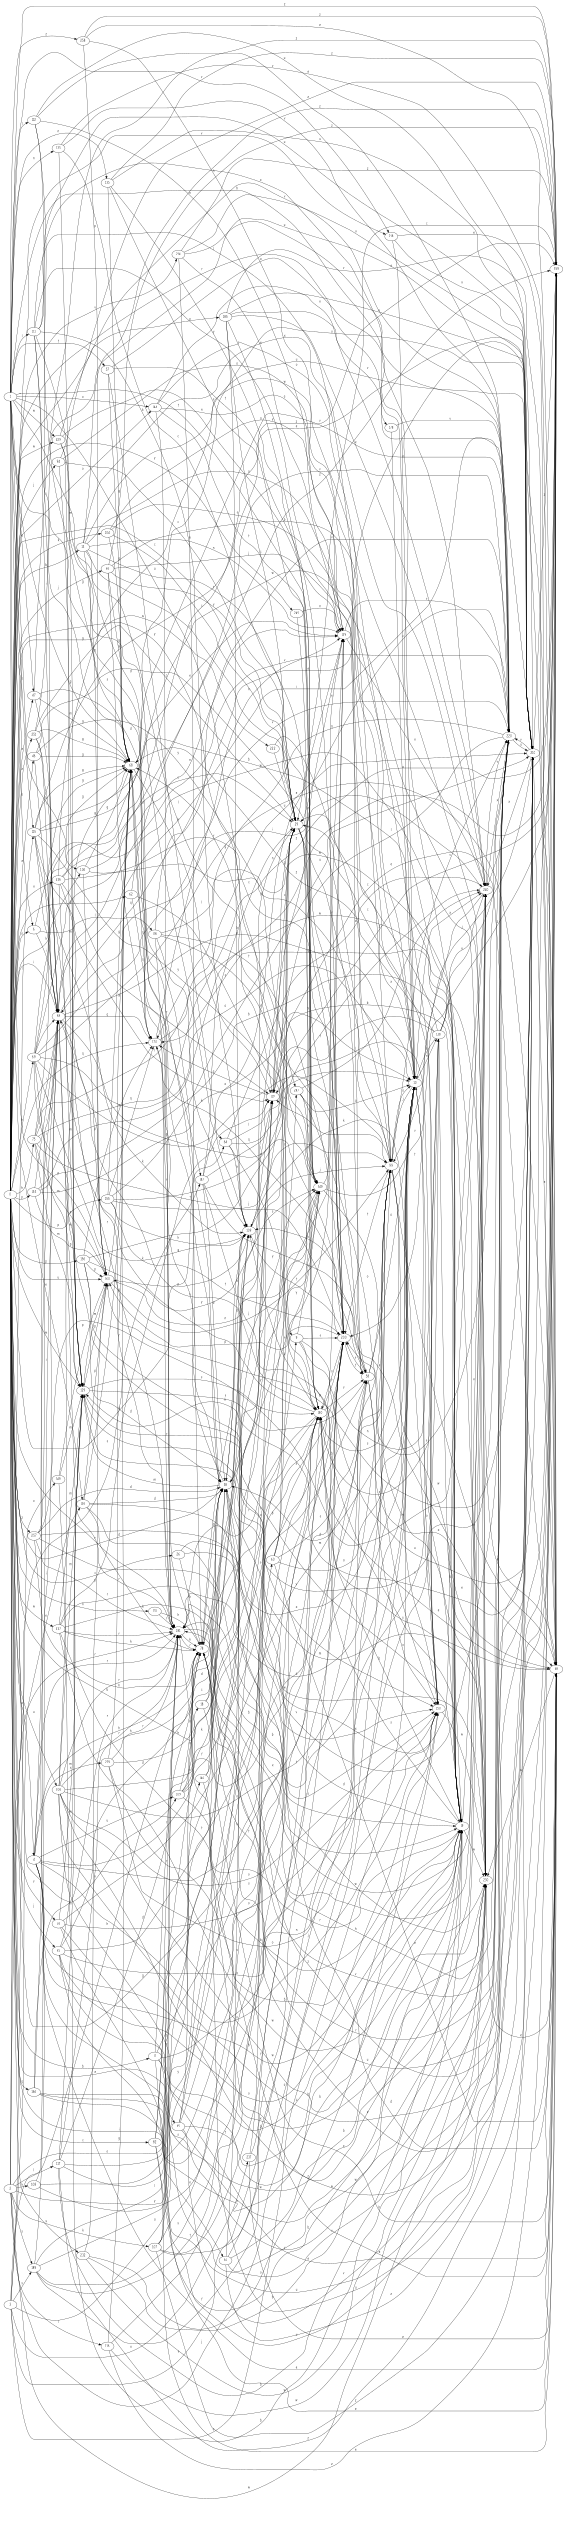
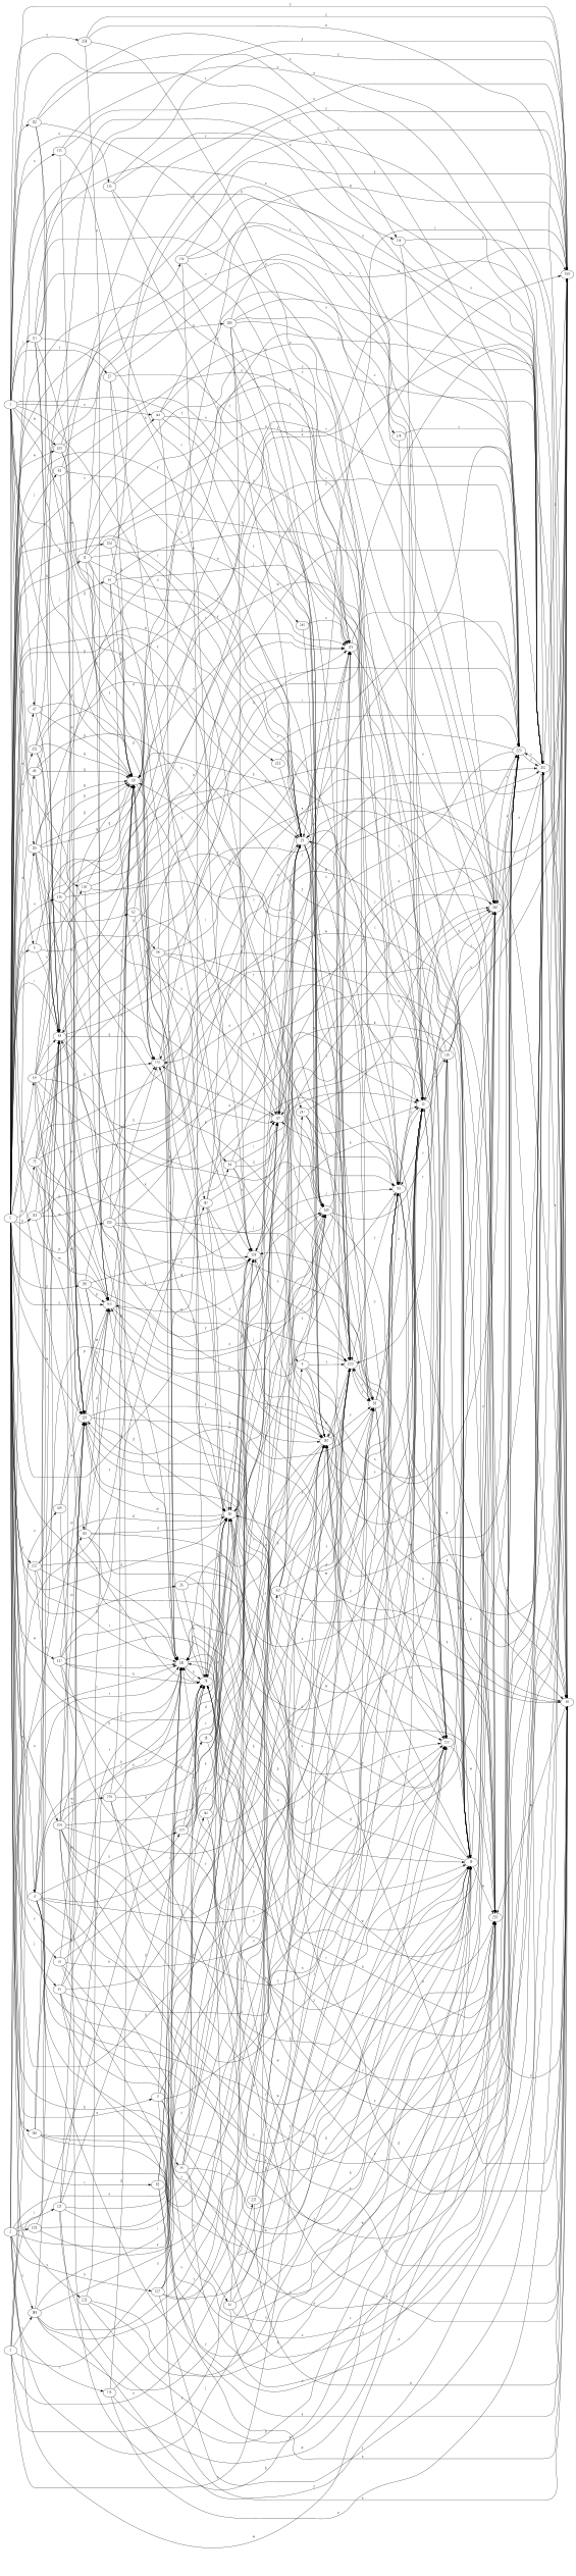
  strict digraph {
    fontname="Comic Neue"
    rankdir=LR
    node [fontname="Comic Neue"]
    edge [fontname="Comic Neue"]
    0
    4
    6
    11
    13
    18
    n7 [label=82]
    26
    29
    38
    45
    46
    47
    56
    n15 [label=60]
    62
    64
    69
    75
    86
    88
    94
    95
    96
    104
    106
    129
-   131
    144
    153
    155
    156
    160
    166
    170
    178
    181
    185
    206
    209
    214
    218
    222
    227
    229
    232
    236
    245
    247
    251
    257
    19
    99
    230
    78
    48
    58
    150
    239
    240
    118
    200
    138
    220
    259
    10
    119
    139
    249
    109
    190
    68
    210
    1
    9
    57
    111
    112
    115
    133
    135
    136
    187
    258
    2
    107
    108
    116
    117
    146
    189
    3
    149
    237
    0 -> 4 [label=a]
    0 -> 6 [label=a]
    0 -> 11 [label=b]
    0 -> 13 [label=b]
    0 -> 18 [label=b]
    0 -> n7 [label=c]
    0 -> 26 [label=c]
    0 -> 29 [label=c]
    0 -> 38 [label=d]
    0 -> 45 [label=e]
    0 -> 46 [label=e]
    0 -> 47 [label=e]
    0 -> 56 [label=f]
    0 -> n15 [label=g]
    0 -> 62 [label=g]
    0 -> 64 [label=g]
    0 -> 69 [label=h]
    0 -> 75 [label=h]
    0 -> 86 [label=i]
    0 -> 88 [label=i]
    0 -> 94 [label=j]
    0 -> 95 [label=j]
    0 -> 96 [label=j]
    0 -> 104 [label=k]
    0 -> 106 [label=k]
    0 -> 129 [label=m]
-   0 -> 131 [label=n]
    0 -> 144 [label=o]
    0 -> 153 [label=p]
    0 -> 155 [label=p]
    0 -> 156 [label=p]
    0 -> 160 [label=u]
    0 -> 166 [label=q]
    0 -> 170 [label=q]
    0 -> 178 [label=r]
    0 -> 181 [label=r]
    0 -> 185 [label=s]
    0 -> 206 [label=u]
    0 -> 209 [label=u]
    0 -> 214 [label=v]
    0 -> 218 [label=v]
    0 -> 222 [label=w]
    0 -> 227 [label=w]
    0 -> 229 [label=w]
    0 -> 232 [label=x]
    0 -> 236 [label=x]
    0 -> 245 [label=y]
    0 -> 247 [label=y]
    0 -> 251 [label=z]
    0 -> 257 [label=z]
    4 -> 88 [label=i]
    4 -> 181 [label=r]
    4 -> 209 [label=u]
    4 -> 19 [label=b]
    4 -> 99 [label=j]
    4 -> 230 [label=w]
    4 -> 78 [label=h]
    4 -> 48 [label=e]
    4 -> 58 [label=f]
    4 -> 150 [label=o]
    4 -> 239 [label=x]
    4 -> 240 [label=x]
    6 -> 88 [label=i]
    6 -> 230 [label=w]
    6 -> 118 [label=l]
    11 -> 181 [label=r]
    11 -> 19 [label=b]
    11 -> 48 [label=e]
    11 -> 200 [label=t]
    11 -> 138 [label=n]
    11 -> 220 [label=v]
    13 -> 29 [label=c]
    13 -> 160 [label=p]
    13 -> 230 [label=w]
    13 -> 240 [label=x]
    13 -> 200 [label=t]
    13 -> 259 [label=z]
    13 -> 10 [label=a]
    13 -> 119 [label=l]
    13 -> 139 [label=n]
    18 -> 38 [label=d]
    18 -> 48 [label=e]
    18 -> 249 [label=y]
    n7 -> 181 [label=r]
    n7 -> 19 [label=b]
    n7 -> 48 [label=e]
    n7 -> 109 [label=k]
    26 -> 78 [label=h]
    26 -> 150 [label=o]
    26 -> 10 [label=a]
    29 -> 38 [label=d]
    29 -> 58 [label=f]
    29 -> 200 [label=t]
    29 -> 220 [label=v]
    29 -> 249 [label=y]
    29 -> 190 [label=s]
    38 -> 129 [label=m]
    38 -> 230 [label=w]
    38 -> 240 [label=x]
    38 -> 139 [label=n]
    38 -> 249 [label=y]
    38 -> 109 [label=k]
    38 -> 68 [label=g]
    45 -> 29 [label=c]
    45 -> 19 [label=b]
    45 -> 230 [label=w]
    45 -> 78 [label=h]
    45 -> 220 [label=v]
    45 -> 190 [label=s]
    46 -> 88 [label=i]
    46 -> 99 [label=j]
    46 -> 249 [label=y]
    46 -> 68 [label=g]
    47 -> 38 [label=d]
    47 -> 88 [label=i]
    47 -> 259 [label=z]
    47 -> 68 [label=g]
    56 -> 129 [label=m]
    56 -> 99 [label=j]
    56 -> 150 [label=o]
    56 -> 220 [label=v]
    56 -> 210 [label=u]
    n15 -> 29 [label=c]
    n15 -> 48 [label=e]
    n15 -> 58 [label=f]
    n15 -> 10 [label=a]
    n15 -> 249 [label=y]
    n15 -> 190 [label=s]
    62 -> 170 [label=q]
    62 -> 220 [label=v]
    62 -> 190 [label=s]
    64 -> 48 [label=e]
    64 -> 240 [label=x]
    64 -> 119 [label=l]
    64 -> 109 [label=k]
    64 -> 190 [label=s]
    69 -> 38 [label=d]
    69 -> 88 [label=i]
    69 -> 129 [label=m]
    69 -> 99 [label=j]
    69 -> 48 [label=e]
    69 -> 220 [label=v]
    69 -> 259 [label=z]
    69 -> 10 [label=a]
    69 -> 139 [label=n]
    69 -> 109 [label=k]
    69 -> 68 [label=g]
    75 -> 88 [label=i]
    75 -> 129 [label=m]
    75 -> 160 [label=p]
    75 -> 200 [label=t]
    75 -> 259 [label=z]
    75 -> 68 [label=g]
    75 -> 210 [label=u]
    86 -> 19 [label=b]
    86 -> 99 [label=j]
    86 -> 230 [label=w]
    86 -> 259 [label=z]
    86 -> 109 [label=k]
    88 -> 129 [label=m]
    88 -> 170 [label=q]
    88 -> 181 [label=r]
    88 -> 48 [label=e]
    88 -> 58 [label=f]
    88 -> 220 [label=v]
    88 -> 10 [label=a]
    88 -> 190 [label=s]
    94 -> 29 [label=c]
    94 -> 129 [label=m]
    94 -> 259 [label=z]
    94 -> 10 [label=a]
    95 -> 38 [label=d]
    95 -> 129 [label=m]
    95 -> 19 [label=b]
    95 -> 150 [label=o]
    95 -> 200 [label=t]
    95 -> 10 [label=a]
    95 -> 210 [label=u]
    96 -> 170 [label=q]
    96 -> 19 [label=b]
    96 -> 99 [label=j]
    96 -> 259 [label=z]
    96 -> 249 [label=y]
    96 -> 68 [label=g]
    104 -> 29 [label=c]
    104 -> 58 [label=f]
    104 -> 10 [label=a]
    104 -> 68 [label=g]
    106 -> 160 [label=p]
    106 -> 99 [label=j]
    106 -> 259 [label=z]
    106 -> 68 [label=g]
    129 -> 160 [label=p]
    129 -> 230 [label=w]
    129 -> 58 [label=f]
    129 -> 220 [label=v]
    129 -> 190 [label=s]
-   131 -> 181 [label=r]
-   131 -> 78 [label=h]
    144 -> 181 [label=r]
    144 -> 150 [label=o]
    144 -> 240 [label=x]
    144 -> 200 [label=t]
    144 -> 10 [label=a]
    153 -> 88 [label=i]
    153 -> 160 [label=p]
    153 -> 19 [label=b]
    153 -> 259 [label=z]
    153 -> 10 [label=a]
    155 -> 170 [label=q]
    155 -> 99 [label=j]
    155 -> 200 [label=t]
    155 -> 10 [label=a]
    155 -> 109 [label=k]
    155 -> 68 [label=g]
    155 -> 210 [label=u]
    156 -> 160 [label=p]
    156 -> 170 [label=q]
    156 -> 19 [label=b]
    156 -> 150 [label=o]
    156 -> 240 [label=x]
    156 -> 249 [label=y]
    160 -> 129 [label=m]
    160 -> 99 [label=j]
    160 -> 139 [label=n]
    160 -> 68 [label=g]
    166 -> 88 [label=i]
    166 -> 181 [label=r]
    166 -> 99 [label=j]
    166 -> 150 [label=o]
    166 -> 190 [label=s]
    170 -> 181 [label=r]
    170 -> 230 [label=w]
    170 -> 139 [label=n]
    178 -> 220 [label=v]
    178 -> 10 [label=a]
    181 -> 78 [label=h]
    181 -> 259 [label=z]
    181 -> 10 [label=a]
    185 -> 29 [label=c]
    185 -> 48 [label=e]
    185 -> 240 [label=x]
    185 -> 220 [label=v]
    185 -> 249 [label=y]
    185 -> 109 [label=k]
    185 -> 210 [label=u]
    206 -> 129 [label=m]
    206 -> 181 [label=r]
    206 -> 230 [label=w]
    206 -> 78 [label=h]
    206 -> 48 [label=e]
    206 -> 150 [label=o]
    206 -> 259 [label=z]
    206 -> 10 [label=a]
    206 -> 190 [label=s]
    206 -> 68 [label=g]
    206 -> 210 [label=u]
    209 -> 29 [label=c]
    209 -> 38 [label=d]
    209 -> 99 [label=j]
    209 -> 78 [label=h]
    209 -> 200 [label=t]
    209 -> 210 [label=u]
    214 -> 78 [label=h]
    214 -> 220 [label=v]
    214 -> 259 [label=z]
    214 -> 139 [label=n]
    214 -> 210 [label=u]
    218 -> 48 [label=e]
    218 -> 10 [label=a]
    218 -> 210 [label=u]
    222 -> 29 [label=c]
    222 -> 99 [label=j]
    227 -> 129 [label=m]
    227 -> 181 [label=r]
    227 -> 19 [label=b]
    227 -> 230 [label=w]
    227 -> 78 [label=h]
    227 -> 240 [label=x]
    227 -> 259 [label=z]
    227 -> 119 [label=l]
    229 -> 38 [label=d]
    229 -> 129 [label=m]
    229 -> 220 [label=v]
    229 -> 139 [label=n]
    232 -> 160 [label=p]
    232 -> 19 [label=b]
    232 -> 230 [label=w]
    232 -> 150 [label=o]
    236 -> 29 [label=c]
    236 -> 129 [label=m]
    236 -> 181 [label=r]
    236 -> 230 [label=w]
    236 -> 58 [label=f]
    236 -> 119 [label=l]
    236 -> 210 [label=u]
    245 -> 139 [label=n]
    245 -> 190 [label=s]
    247 -> 150 [label=o]
    247 -> 240 [label=x]
    247 -> 10 [label=a]
    247 -> 249 [label=y]
    251 -> 29 [label=c]
    251 -> 88 [label=i]
    251 -> 181 [label=r]
    251 -> 68 [label=g]
    251 -> 210 [label=u]
    257 -> 38 [label=d]
    257 -> 88 [label=i]
    257 -> 181 [label=r]
    257 -> 19 [label=b]
    257 -> 78 [label=h]
    257 -> 150 [label=o]
    257 -> 240 [label=x]
    19 -> 38 [label=d]
    19 -> 170 [label=q]
    19 -> 181 [label=r]
    19 -> 230 [label=w]
    19 -> 240 [label=x]
    19 -> 10 [label=a]
    19 -> 190 [label=s]
    99 -> 230 [label=w]
    99 -> 48 [label=e]
    99 -> 150 [label=o]
    99 -> 200 [label=t]
    99 -> 220 [label=v]
    99 -> 10 [label=a]
    99 -> 119 [label=l]
    230 -> 48 [label=e]
    230 -> 190 [label=s]
    78 -> 38 [label=d]
    78 -> 181 [label=r]
    78 -> 220 [label=v]
    78 -> 249 [label=y]
    78 -> 68 [label=g]
    78 -> 210 [label=u]
    48 -> 38 [label=d]
    48 -> 129 [label=m]
    48 -> 230 [label=w]
    48 -> 78 [label=h]
    58 -> 99 [label=j]
    58 -> 48 [label=e]
    58 -> 150 [label=o]
    58 -> 200 [label=t]
    58 -> 10 [label=a]
    58 -> 109 [label=k]
    150 -> 29 [label=c]
    150 -> 230 [label=w]
    150 -> 119 [label=l]
    150 -> 109 [label=k]
    239 -> 29 [label=c]
    239 -> 181 [label=r]
    239 -> 19 [label=b]
    239 -> 150 [label=o]
    239 -> 68 [label=g]
    240 -> 88 [label=i]
    240 -> 181 [label=r]
    240 -> 200 [label=t]
    240 -> 220 [label=v]
    118 -> 181 [label=r]
    118 -> 230 [label=w]
    118 -> 58 [label=f]
    118 -> 200 [label=t]
    118 -> 220 [label=v]
    118 -> 109 [label=k]
    200 -> 160 [label=p]
    200 -> 170 [label=q]
    200 -> 58 [label=f]
    200 -> 190 [label=s]
    138 -> 29 [label=c]
    138 -> 181 [label=r]
    138 -> 19 [label=b]
    138 -> 48 [label=e]
    138 -> 240 [label=x]
    138 -> 259 [label=z]
    138 -> 10 [label=a]
    138 -> 119 [label=l]
    138 -> 190 [label=s]
    138 -> 68 [label=g]
    220 -> 170 [label=q]
    220 -> 78 [label=h]
    220 -> 240 [label=x]
    220 -> 200 [label=t]
    220 -> 119 [label=l]
    220 -> 210 [label=u]
    259 -> 29 [label=c]
    259 -> 129 [label=m]
-   135 -> 68 [label=g]
+   259 -> 68 [label=g]
    10 -> 38 [label=d]
    10 -> 99 [label=j]
    10 -> 150 [label=o]
    10 -> 240 [label=x]
    10 -> 138 [label=n]
    10 -> 190 [label=s]
    119 -> 29 [label=c]
    119 -> 170 [label=q]
    119 -> 19 [label=b]
    119 -> 139 [label=n]
    139 -> 240 [label=x]
    139 -> 220 [label=v]
    249 -> 230 [label=w]
    249 -> 220 [label=v]
    249 -> 139 [label=n]
    249 -> 68 [label=g]
    109 -> 38 [label=d]
    109 -> 160 [label=p]
    109 -> 99 [label=j]
    109 -> 78 [label=h]
    109 -> 200 [label=t]
    109 -> 119 [label=l]
    190 -> 88 [label=i]
    190 -> 181 [label=r]
    190 -> 78 [label=h]
    190 -> 48 [label=e]
    190 -> 58 [label=f]
    190 -> 200 [label=t]
    190 -> 109 [label=k]
    68 -> 170 [label=q]
    68 -> 220 [label=v]
    68 -> 119 [label=l]
    68 -> 210 [label=u]
    210 -> 88 [label=i]
    210 -> 160 [label=p]
    210 -> 181 [label=r]
    210 -> 99 [label=j]
    210 -> 48 [label=e]
    210 -> 240 [label=x]
    210 -> 220 [label=v]
    210 -> 259 [label=z]
    1 -> 6 [label=a]
    1 -> 47 [label=e]
    1 -> 64 [label=g]
    1 -> 106 [label=k]
    1 -> 144 [label=o]
    1 -> 160 [label=p]
    1 -> 218 [label=v]
    1 -> 229 [label=w]
    1 -> 19 [label=b]
    1 -> 200 [label=t]
    1 -> 259 [label=z]
    1 -> 68 [label=g]
    1 -> 9 [label=a]
    1 -> 57 [label=f]
    1 -> 111 [label=l]
    1 -> 112 [label=l]
    1 -> 115 [label=l]
    1 -> 133 [label=n]
    1 -> 135 [label=n]
    1 -> 136 [label=n]
    1 -> 187 [label=s]
    1 -> 258 [label=z]
    9 -> 19 [label=b]
    9 -> 200 [label=t]
    9 -> 138 [label=n]
    9 -> 249 [label=y]
    9 -> 210 [label=u]
    57 -> 200 [label=t]
    57 -> 10 [label=a]
    57 -> 109 [label=k]
    57 -> 68 [label=g]
    111 -> 38 [label=d]
    111 -> 88 [label=i]
    111 -> 99 [label=j]
    111 -> 240 [label=x]
    111 -> 139 [label=n]
    111 -> 109 [label=k]
    111 -> 68 [label=g]
    111 -> 210 [label=u]
    112 -> 88 [label=i]
    112 -> 220 [label=v]
    112 -> 139 [label=n]
    112 -> 68 [label=g]
    112 -> 210 [label=u]
    115 -> 88 [label=i]
    115 -> 19 [label=b]
    115 -> 48 [label=e]
    115 -> 119 [label=l]
    115 -> 139 [label=n]
    115 -> 249 [label=y]
    115 -> 109 [label=k]
    115 -> 68 [label=g]
    133 -> 29 [label=c]
    133 -> 129 [label=m]
    133 -> 48 [label=e]
    133 -> 220 [label=v]
    135 -> 259 [label=z]
    135 -> 249 [label=y]
    135 -> 190 [label=s]
    135 -> 210 [label=u]
    136 -> 38 [label=d]
    136 -> 160 [label=p]
    136 -> 19 [label=b]
    136 -> 78 [label=h]
    136 -> 220 [label=v]
    136 -> 68 [label=g]
    187 -> 29 [label=c]
    187 -> 38 [label=d]
    187 -> 19 [label=b]
    187 -> 48 [label=e]
    187 -> 259 [label=z]
    187 -> 139 [label=n]
    258 -> 160 [label=p]
    258 -> 48 [label=e]
    258 -> 259 [label=z]
    258 -> 139 [label=n]
    2 -> 181 [label=r]
    2 -> 247 [label=y]
    2 -> 99 [label=j]
    2 -> 230 [label=w]
    2 -> 115 [label=l]
    2 -> 187 [label=s]
    2 -> 107 [label=k]
    2 -> 108 [label=k]
    2 -> 116 [label=l]
    2 -> 117 [label=l]
    2 -> 146 [label=o]
    2 -> 189 [label=s]
    107 -> 181 [label=r]
    107 -> 78 [label=h]
    107 -> 58 [label=f]
    107 -> 259 [label=z]
    107 -> 10 [label=a]
    107 -> 190 [label=s]
    108 -> 29 [label=c]
    108 -> 88 [label=i]
    108 -> 139 [label=n]
    116 -> 230 [label=w]
    116 -> 200 [label=t]
    116 -> 259 [label=z]
    116 -> 68 [label=g]
    117 -> 38 [label=d]
    117 -> 129 [label=m]
    117 -> 181 [label=r]
    117 -> 19 [label=b]
    117 -> 259 [label=z]
    117 -> 119 [label=l]
    117 -> 249 [label=y]
    146 -> 38 [label=d]
    146 -> 240 [label=x]
    146 -> 119 [label=l]
    189 -> 88 [label=i]
    189 -> 58 [label=f]
    189 -> 200 [label=t]
    189 -> 119 [label=l]
    189 -> 249 [label=y]
    189 -> 190 [label=s]
    3 -> 78 [label=h]
    3 -> 200 [label=t]
    3 -> 10 [label=a]
    3 -> 9 [label=a]
    3 -> 136 [label=n]
    3 -> 189 [label=s]
    3 -> 149 [label=o]
    3 -> 237 [label=x]
    149 -> 129 [label=m]
    149 -> 160 [label=p]
    149 -> 19 [label=b]
    237 -> 48 [label=e]
    237 -> 200 [label=t]
    237 -> 119 [label=l]
  }
